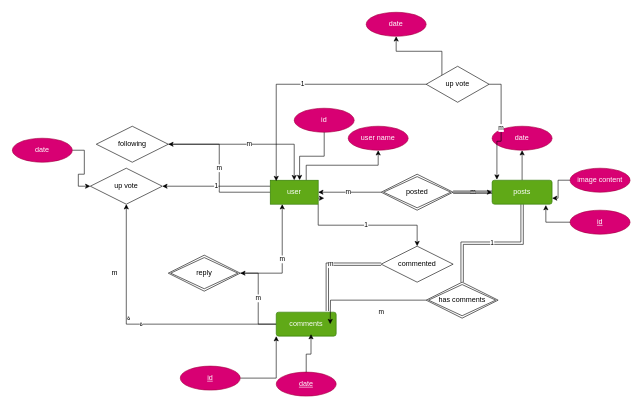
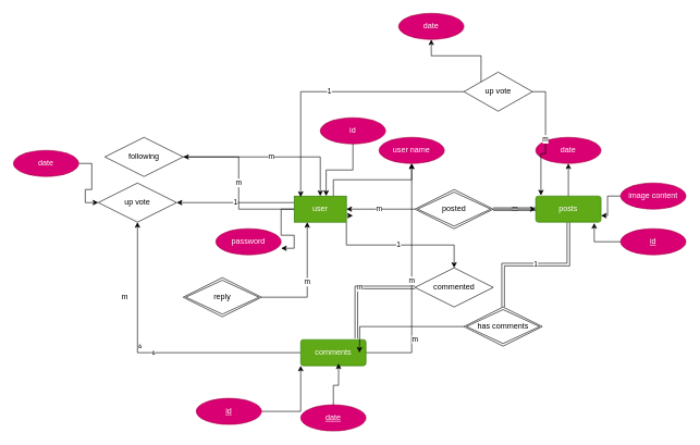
  <mxCell id="0" />
  <mxCell id="1" parent="0" />
  <mxCell id="2" value="m" style="edgeStyle=orthogonalEdgeStyle;rounded=0;orthogonalLoop=1;jettySize=auto;html=1;entryX=1;entryY=0.5;entryDx=0;entryDy=0;" parent="1" source="8" target="24" edge="1"><mxGeometry relative="1" as="geometry" /></mxCell>
  <mxCell id="3" style="edgeStyle=orthogonalEdgeStyle;rounded=0;orthogonalLoop=1;jettySize=auto;html=1;exitX=0.75;exitY=0;exitDx=0;exitDy=0;entryX=0.5;entryY=1;entryDx=0;entryDy=0;" parent="1" source="8" target="27" edge="1"><mxGeometry relative="1" as="geometry" /></mxCell>
+ <mxCell id="4" style="edgeStyle=orthogonalEdgeStyle;rounded=0;orthogonalLoop=1;jettySize=auto;html=1;entryX=1;entryY=0.75;entryDx=0;entryDy=0;entryPerimeter=0;" parent="1" source="8" target="30" edge="1"><mxGeometry relative="1" as="geometry"><mxPoint x="500" y="390" as="targetPoint" /></mxGeometry></mxCell>
  <mxCell id="5" value="1" style="edgeStyle=orthogonalEdgeStyle;rounded=0;orthogonalLoop=1;jettySize=auto;html=1;exitX=1;exitY=1;exitDx=0;exitDy=0;entryX=0.5;entryY=0;entryDx=0;entryDy=0;" parent="1" source="8" target="40" edge="1"><mxGeometry x="-0.021" relative="1" as="geometry"><mxPoint as="offset" /></mxGeometry></mxCell>
  <mxCell id="6" style="edgeStyle=orthogonalEdgeStyle;rounded=0;orthogonalLoop=1;jettySize=auto;html=1;exitX=1;exitY=0.75;exitDx=0;exitDy=0;" parent="1" source="8" edge="1"><mxGeometry relative="1" as="geometry"><mxPoint x="540" y="330" as="targetPoint" /></mxGeometry></mxCell>
  <mxCell id="7" value="1" style="edgeStyle=orthogonalEdgeStyle;rounded=0;orthogonalLoop=1;jettySize=auto;html=1;exitX=0;exitY=0.25;exitDx=0;exitDy=0;" parent="1" source="8" target="47" edge="1"><mxGeometry relative="1" as="geometry"><mxPoint x="210" y="310" as="targetPoint" /></mxGeometry></mxCell>
  <mxCell id="8" value="user" style="whiteSpace=wrap;html=1;align=center;fillColor=#60a917;fontColor=#ffffff;strokeColor=#2D7600;" parent="1" vertex="1"><mxGeometry x="450" y="300" width="80" height="40" as="geometry" /></mxCell>
  <mxCell id="9" value="1" style="edgeStyle=orthogonalEdgeStyle;rounded=0;orthogonalLoop=1;jettySize=auto;html=1;shape=link;" parent="1" source="11" target="22" edge="1"><mxGeometry relative="1" as="geometry"><mxPoint x="870" y="390" as="targetPoint" /></mxGeometry></mxCell>
  <mxCell id="10" style="edgeStyle=orthogonalEdgeStyle;rounded=0;orthogonalLoop=1;jettySize=auto;html=1;entryX=0.5;entryY=1;entryDx=0;entryDy=0;" parent="1" source="11" target="31" edge="1"><mxGeometry relative="1" as="geometry" /></mxCell>
  <mxCell id="11" value="posts" style="rounded=1;arcSize=10;whiteSpace=wrap;html=1;align=center;fillColor=#60a917;fontColor=#ffffff;strokeColor=#2D7600;" parent="1" vertex="1"><mxGeometry x="820" y="300" width="100" height="40" as="geometry" /></mxCell>
- <mxCell id="12" value="m" style="edgeStyle=orthogonalEdgeStyle;rounded=0;orthogonalLoop=1;jettySize=auto;html=1;entryX=1;entryY=0.5;entryDx=0;entryDy=0;" parent="1" source="15" target="26" edge="1"><mxGeometry relative="1" as="geometry" /></mxCell>
+ <mxCell id="12" value="m" style="edgeStyle=orthogonalEdgeStyle;rounded=0;orthogonalLoop=1;jettySize=auto;html=1;" parent="1" source="15" target="27" edge="1"><mxGeometry relative="1" as="geometry" /></mxCell>
  <mxCell id="13" value="ة" style="edgeStyle=orthogonalEdgeStyle;rounded=0;orthogonalLoop=1;jettySize=auto;html=1;entryX=0.5;entryY=1;entryDx=0;entryDy=0;" parent="1" source="15" target="47" edge="1"><mxGeometry relative="1" as="geometry" /></mxCell>
  <mxCell id="14" value="ة" style="edgeLabel;html=1;align=center;verticalAlign=middle;resizable=0;points=[];" parent="13" vertex="1" connectable="0"><mxGeometry x="0.164" y="-3" relative="1" as="geometry"><mxPoint as="offset" /></mxGeometry></mxCell>
  <mxCell id="15" value="comments" style="rounded=1;arcSize=10;whiteSpace=wrap;html=1;align=center;fillColor=#60a917;fontColor=#ffffff;strokeColor=#2D7600;" parent="1" vertex="1"><mxGeometry x="460" y="520" width="100" height="40" as="geometry" /></mxCell>
  <mxCell id="16" value="m" style="edgeStyle=orthogonalEdgeStyle;rounded=0;orthogonalLoop=1;jettySize=auto;html=1;" parent="1" source="19" target="11" edge="1"><mxGeometry relative="1" as="geometry" /></mxCell>
  <mxCell id="17" value="m" style="edgeStyle=orthogonalEdgeStyle;rounded=0;orthogonalLoop=1;jettySize=auto;html=1;" parent="1" source="19" target="8" edge="1"><mxGeometry x="0.048" relative="1" as="geometry"><mxPoint as="offset" /></mxGeometry></mxCell>
  <mxCell id="18" value="" style="edgeStyle=orthogonalEdgeStyle;rounded=0;orthogonalLoop=1;jettySize=auto;html=1;shape=link;" edge="1" parent="1" source="19" target="11"><mxGeometry relative="1" as="geometry" /></mxCell>
  <mxCell id="19" value="posted" style="shape=rhombus;double=1;perimeter=rhombusPerimeter;whiteSpace=wrap;html=1;align=center;" parent="1" vertex="1"><mxGeometry x="635" y="290" width="120" height="60" as="geometry" /></mxCell>
  <mxCell id="20" value="m" style="edgeStyle=orthogonalEdgeStyle;rounded=0;orthogonalLoop=1;jettySize=auto;html=1;entryX=1;entryY=0.5;entryDx=0;entryDy=0;strokeColor=none;" parent="1" source="22" target="15" edge="1"><mxGeometry relative="1" as="geometry" /></mxCell>
  <mxCell id="21" style="edgeStyle=orthogonalEdgeStyle;rounded=0;orthogonalLoop=1;jettySize=auto;html=1;" parent="1" source="22" edge="1"><mxGeometry relative="1" as="geometry"><mxPoint x="550" y="540" as="targetPoint" /></mxGeometry></mxCell>
  <mxCell id="22" value="has comments" style="shape=rhombus;double=1;perimeter=rhombusPerimeter;whiteSpace=wrap;html=1;align=center;" parent="1" vertex="1"><mxGeometry x="710" y="470" width="120" height="60" as="geometry" /></mxCell>
  <mxCell id="23" value="m" style="edgeStyle=orthogonalEdgeStyle;rounded=0;orthogonalLoop=1;jettySize=auto;html=1;entryX=0.5;entryY=0;entryDx=0;entryDy=0;" parent="1" source="24" target="8" edge="1"><mxGeometry relative="1" as="geometry"><mxPoint as="offset" /></mxGeometry></mxCell>
  <mxCell id="24" value="following" style="shape=rhombus;perimeter=rhombusPerimeter;whiteSpace=wrap;html=1;align=center;" parent="1" vertex="1"><mxGeometry x="160" y="210" width="120" height="60" as="geometry" /></mxCell>
  <mxCell id="25" value="m" style="edgeStyle=orthogonalEdgeStyle;rounded=0;orthogonalLoop=1;jettySize=auto;html=1;entryX=0.25;entryY=1;entryDx=0;entryDy=0;" edge="1" parent="1" source="26" target="8"><mxGeometry relative="1" as="geometry" /></mxCell>
  <mxCell id="26" value="reply" style="shape=rhombus;double=1;perimeter=rhombusPerimeter;whiteSpace=wrap;html=1;align=center;" parent="1" vertex="1"><mxGeometry x="280" y="425" width="120" height="60" as="geometry" /></mxCell>
  <mxCell id="27" value="user name" style="ellipse;whiteSpace=wrap;html=1;align=center;fillColor=#d80073;fontColor=#ffffff;strokeColor=#A50040;" parent="1" vertex="1"><mxGeometry x="580" y="210" width="100" height="40" as="geometry" /></mxCell>
  <mxCell id="28" value="id" style="ellipse;whiteSpace=wrap;html=1;align=center;fillColor=#d80073;fontColor=#ffffff;strokeColor=#A50040;" parent="1" vertex="1"><mxGeometry x="490" width="100" height="40" as="geometry" y="180" /></mxCell>
  <mxCell id="29" style="edgeStyle=orthogonalEdgeStyle;rounded=0;orthogonalLoop=1;jettySize=auto;html=1;entryX=0.612;entryY=-0.005;entryDx=0;entryDy=0;entryPerimeter=0;" parent="1" source="28" target="8" edge="1"><mxGeometry relative="1" as="geometry" /></mxCell>
+ <mxCell id="30" value="password" style="ellipse;whiteSpace=wrap;html=1;align=center;fillColor=#d80073;fontColor=#ffffff;strokeColor=#A50040;" parent="1" vertex="1"><mxGeometry x="330" y="350" width="100" height="40" as="geometry" /></mxCell>
  <mxCell id="31" value="date" style="ellipse;whiteSpace=wrap;html=1;align=center;fillColor=#d80073;fontColor=#ffffff;strokeColor=#A50040;" parent="1" vertex="1"><mxGeometry x="820" y="210" width="100" height="40" as="geometry" /></mxCell>
  <mxCell id="32" style="edgeStyle=orthogonalEdgeStyle;rounded=0;orthogonalLoop=1;jettySize=auto;html=1;entryX=1;entryY=0.75;entryDx=0;entryDy=0;" parent="1" source="33" target="11" edge="1"><mxGeometry relative="1" as="geometry" /></mxCell>
  <mxCell id="33" value="image content" style="ellipse;whiteSpace=wrap;html=1;align=center;fillColor=#d80073;fontColor=#ffffff;strokeColor=#A50040;" parent="1" vertex="1"><mxGeometry x="950" y="280" width="100" height="40" as="geometry" /></mxCell>
  <mxCell id="34" value="id" style="ellipse;whiteSpace=wrap;html=1;align=center;fontStyle=4;fillColor=#d80073;fontColor=#ffffff;strokeColor=#A50040;" parent="1" vertex="1"><mxGeometry x="950" y="350" width="100" height="40" as="geometry" /></mxCell>
  <mxCell id="35" style="edgeStyle=orthogonalEdgeStyle;rounded=0;orthogonalLoop=1;jettySize=auto;html=1;entryX=0.896;entryY=1.035;entryDx=0;entryDy=0;entryPerimeter=0;" parent="1" source="34" target="11" edge="1"><mxGeometry relative="1" as="geometry" /></mxCell>
  <mxCell id="36" value="date" style="ellipse;whiteSpace=wrap;html=1;align=center;fontStyle=4;fillColor=#d80073;fontColor=#ffffff;strokeColor=#A50040;" parent="1" vertex="1"><mxGeometry x="460" y="620" width="100" height="40" as="geometry" /></mxCell>
  <mxCell id="37" style="edgeStyle=orthogonalEdgeStyle;rounded=0;orthogonalLoop=1;jettySize=auto;html=1;entryX=0;entryY=1;entryDx=0;entryDy=0;" parent="1" source="38" target="15" edge="1"><mxGeometry relative="1" as="geometry" /></mxCell>
  <mxCell id="38" value="id" style="ellipse;whiteSpace=wrap;html=1;align=center;fontStyle=4;fillColor=#d80073;fontColor=#ffffff;strokeColor=#A50040;" parent="1" vertex="1"><mxGeometry x="300" y="610" width="100" height="40" as="geometry" /></mxCell>
  <mxCell id="39" style="edgeStyle=orthogonalEdgeStyle;rounded=0;orthogonalLoop=1;jettySize=auto;html=1;entryX=0.58;entryY=0.915;entryDx=0;entryDy=0;entryPerimeter=0;" parent="1" source="36" target="15" edge="1"><mxGeometry relative="1" as="geometry" /></mxCell>
  <mxCell id="40" value="commented" style="shape=rhombus;perimeter=rhombusPerimeter;whiteSpace=wrap;html=1;align=center;" parent="1" vertex="1"><mxGeometry x="635" y="410" width="120" height="60" as="geometry" /></mxCell>
  <mxCell id="41" value="m" style="edgeStyle=orthogonalEdgeStyle;rounded=0;orthogonalLoop=1;jettySize=auto;html=1;entryX=0.852;entryY=-0.045;entryDx=0;entryDy=0;entryPerimeter=0;shape=link;" parent="1" source="40" target="15" edge="1"><mxGeometry relative="1" as="geometry" /></mxCell>
  <mxCell id="42" style="edgeStyle=orthogonalEdgeStyle;rounded=0;orthogonalLoop=1;jettySize=auto;html=1;exitX=0;exitY=0;exitDx=0;exitDy=0;entryX=0.5;entryY=1;entryDx=0;entryDy=0;" parent="1" source="43" target="45" edge="1"><mxGeometry relative="1" as="geometry" /></mxCell>
  <mxCell id="43" value="up vote" style="shape=rhombus;perimeter=rhombusPerimeter;whiteSpace=wrap;html=1;align=center;" parent="1" vertex="1"><mxGeometry x="710" y="110" width="105" height="60" as="geometry" /></mxCell>
  <mxCell id="44" value="m" style="edgeStyle=orthogonalEdgeStyle;rounded=0;orthogonalLoop=1;jettySize=auto;html=1;exitX=1;exitY=0.5;exitDx=0;exitDy=0;entryX=0.08;entryY=-0.025;entryDx=0;entryDy=0;entryPerimeter=0;" parent="1" source="43" target="11" edge="1"><mxGeometry relative="1" as="geometry" /></mxCell>
  <mxCell id="45" value="date" style="ellipse;whiteSpace=wrap;html=1;align=center;fillColor=#d80073;fontColor=#ffffff;strokeColor=#A50040;" parent="1" vertex="1"><mxGeometry x="610" y="20" width="100" height="40" as="geometry" /></mxCell>
  <mxCell id="46" value="1" style="edgeStyle=orthogonalEdgeStyle;rounded=0;orthogonalLoop=1;jettySize=auto;html=1;entryX=0.125;entryY=0.035;entryDx=0;entryDy=0;entryPerimeter=0;" parent="1" source="43" target="8" edge="1"><mxGeometry relative="1" as="geometry" /></mxCell>
  <mxCell id="47" value="up vote" style="shape=rhombus;perimeter=rhombusPerimeter;whiteSpace=wrap;html=1;align=center;" parent="1" vertex="1"><mxGeometry x="150" y="280" width="120" height="60" as="geometry" /></mxCell>
  <mxCell id="48" style="edgeStyle=orthogonalEdgeStyle;rounded=0;orthogonalLoop=1;jettySize=auto;html=1;entryX=0;entryY=0.5;entryDx=0;entryDy=0;" parent="1" source="49" target="47" edge="1"><mxGeometry relative="1" as="geometry" /></mxCell>
  <mxCell id="49" value="date" style="ellipse;whiteSpace=wrap;html=1;align=center;fillColor=#d80073;fontColor=#ffffff;strokeColor=#A50040;" parent="1" vertex="1"><mxGeometry x="20" y="230" width="100" height="40" as="geometry" /></mxCell>
  <mxCell id="50" value="m" style="text;strokeColor=none;fillColor=none;spacingLeft=4;spacingRight=4;overflow=hidden;rotatable=0;points=[[0,0.5],[1,0.5]];portConstraint=eastwest;fontSize=12;whiteSpace=wrap;html=1;" parent="1" vertex="1"><mxGeometry x="180" y="440" width="40" height="30" as="geometry" /></mxCell>
